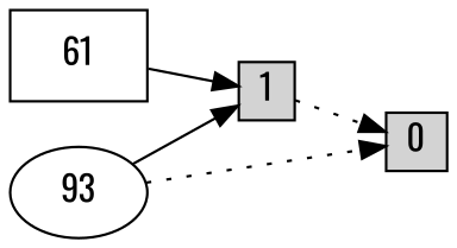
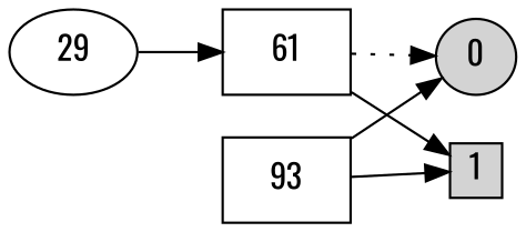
  digraph {
    fontname=Oswald
    rankdir=LR
    node [fontname=Oswald shape=box]
    edge [fontname=Oswald style=filled]
-   n1 [height=0.3 label=0 style=filled width=0.3]
+   n1 [height=0.3 label=0 shape=ellipse style=filled width=0.3]
    n2 [height=0.3 label=1 style=filled width=0.3]
+   n3 [label=29 shape=""]
    n4 [label=61]
-   n5 [label=93 shape=""]
-   n2 -> n1 [style=dotted]
+   n5 [label=93]
+   n3 -> n4
+   n4 -> n1 [style=dotted]
    n4 -> n2
-   n5 -> n1 [style=dotted]
+   n5 -> n1
    n5 -> n2
  }
